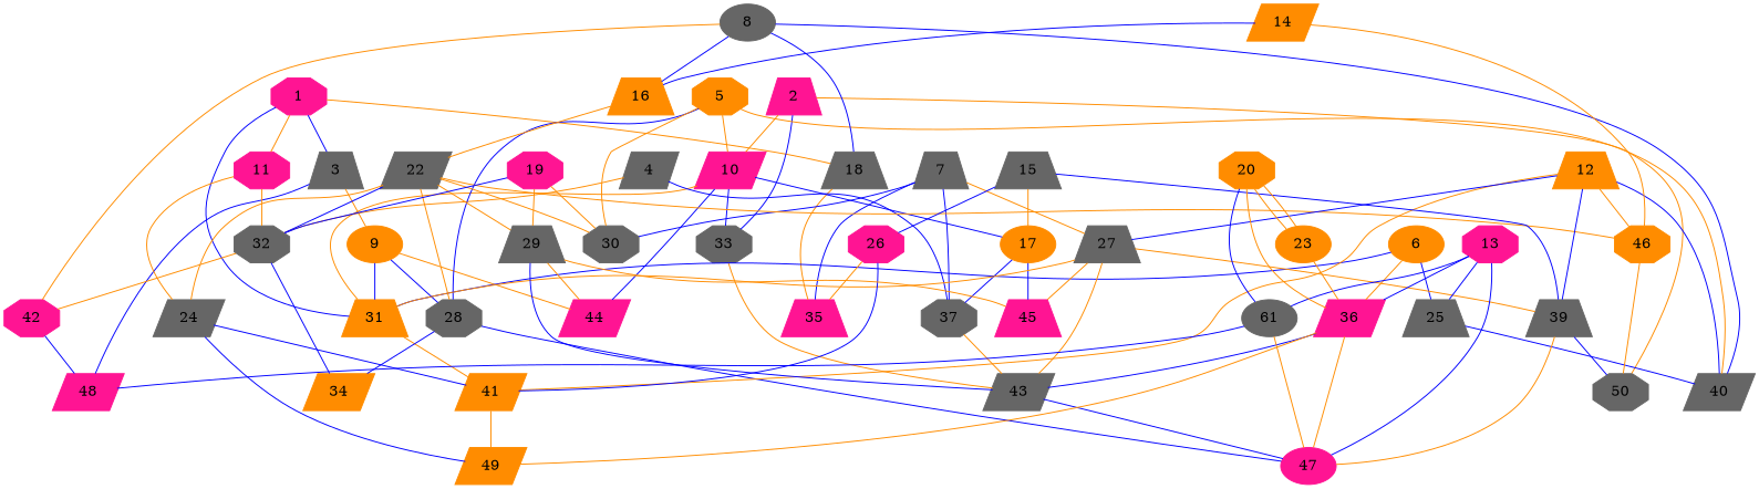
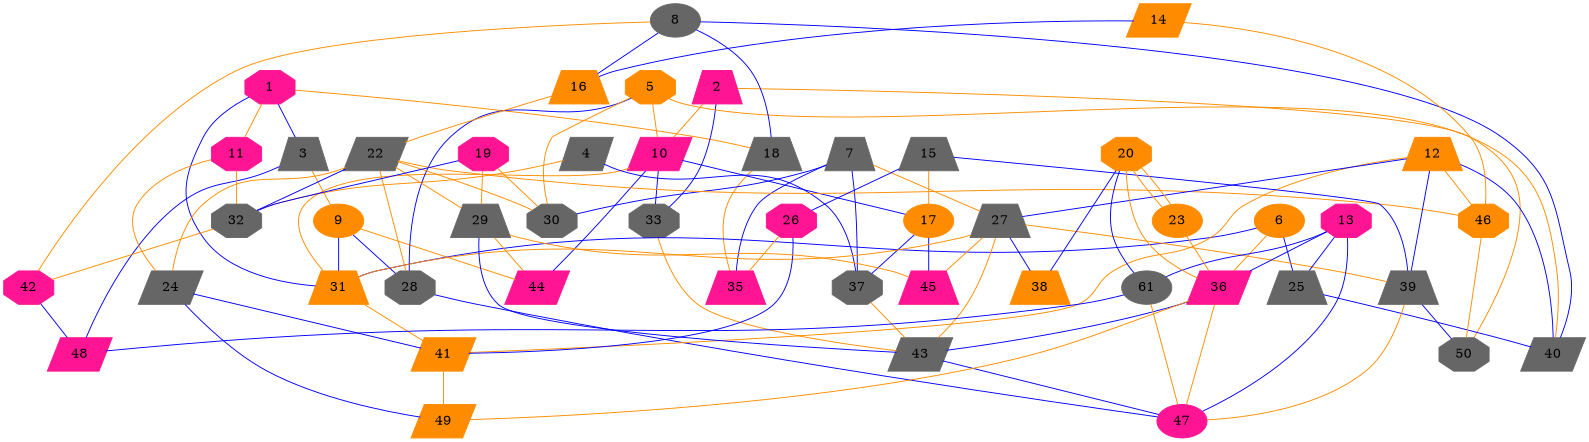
  graph {
    node [color=gray40 shape=octagon style=filled]
    edge [color=darkorange]
    1 [color=deeppink]
    3 [shape=trapezium]
    11 [color=deeppink]
    18 [shape=trapezium]
    31 [color=darkorange shape=trapezium]
    9 [color=darkorange shape=ellipse]
    48 [color=deeppink shape=parallelogram]
    32
    24 [shape=parallelogram]
    35 [color=deeppink shape=trapezium]
    41 [color=darkorange shape=parallelogram]
    2 [color=deeppink shape=trapezium]
    10 [color=deeppink shape=parallelogram]
    33
    50
    44 [color=deeppink shape=parallelogram]
    17 [color=darkorange shape=ellipse]
    43 [shape=parallelogram]
    28
    4 [shape=parallelogram]
    37
    42 [color=deeppink]
-   34 [color=darkorange shape=parallelogram]
    5 [color=darkorange]
    30
    40 [shape=parallelogram]
    47 [color=deeppink shape=ellipse]
    6 [color=darkorange shape=ellipse]
    25 [shape=trapezium]
    36 [color=deeppink shape=parallelogram]
    49 [color=darkorange shape=parallelogram]
    7 [shape=trapezium]
    27 [shape=trapezium]
    39 [shape=trapezium]
    45 [color=deeppink shape=trapezium]
+   38 [color=darkorange shape=trapezium]
    8 [shape=ellipse]
    16 [color=darkorange shape=trapezium]
    22 [shape=parallelogram]
    12 [color=darkorange shape=trapezium]
    46 [color=darkorange]
    13 [color=deeppink]
    n43 [label=61 shape=ellipse]
    14 [color=darkorange shape=parallelogram]
    15 [shape=trapezium]
    26 [color=deeppink]
    29 [shape=trapezium]
    19 [color=deeppink]
    20 [color=darkorange]
    23 [color=darkorange shape=ellipse]
    1 -- 3 [color=blue]
    1 -- 11
    1 -- 18
    1 -- 31 [color=blue]
    3 -- 9
    3 -- 48 [color=blue]
    11 -- 32
    11 -- 24
    18 -- 35
    31 -- 41
    9 -- 31 [color=blue]
    9 -- 44
    9 -- 28 [color=blue]
    32 -- 42
-   32 -- 34 [color=blue]
    24 -- 41 [color=blue]
    24 -- 49 [color=blue]
    41 -- 49
    2 -- 10
    2 -- 33 [color=blue]
    2 -- 50
    10 -- 31
    10 -- 33 [color=blue]
    10 -- 44 [color=blue]
    10 -- 17 [color=blue]
    33 -- 43
    17 -- 37 [color=blue]
    17 -- 45 [color=blue]
    43 -- 47 [color=blue]
-   28 -- 34 [color=blue]
    28 -- 47 [color=blue]
    4 -- 32
    4 -- 37 [color=blue]
    37 -- 43
    42 -- 48 [color=blue]
    5 -- 10
    5 -- 28 [color=blue]
    5 -- 30
    5 -- 40
    6 -- 31 [color=blue]
    6 -- 25 [color=blue]
    6 -- 36
    25 -- 40 [color=blue]
    36 -- 43 [color=blue]
    36 -- 47
    36 -- 49
    7 -- 35 [color=blue]
    7 -- 37 [color=blue]
    7 -- 30 [color=blue]
    7 -- 27
    27 -- 31
    27 -- 43
    27 -- 39
    27 -- 45
+   27 -- 38 [color=blue]
    39 -- 50 [color=blue]
    39 -- 47
    8 -- 18 [color=blue]
    8 -- 42
    8 -- 40 [color=blue]
    8 -- 16 [color=blue]
    16 -- 22
    22 -- 32 [color=blue]
    22 -- 24
    22 -- 28
    22 -- 30
    22 -- 46
    22 -- 29
    12 -- 41
    12 -- 40 [color=blue]
    12 -- 27 [color=blue]
    12 -- 39 [color=blue]
    12 -- 46
    46 -- 50
    13 -- 47 [color=blue]
    13 -- 25 [color=blue]
    13 -- 36 [color=blue]
    13 -- n43 [color=blue]
    n43 -- 48 [color=blue]
    n43 -- 47
    14 -- 16 [color=blue]
    14 -- 46
    15 -- 17
    15 -- 39 [color=blue]
    15 -- 26 [color=blue]
    26 -- 35
    26 -- 41 [color=blue]
    29 -- 44
    29 -- 43 [color=blue]
    29 -- 45
    19 -- 32 [color=blue]
    19 -- 30
    19 -- 29
    20 -- 36
+   20 -- 38 [color=blue]
    20 -- n43 [color=blue]
    20 -- 23
    20 -- 23
    23 -- 36
  }
